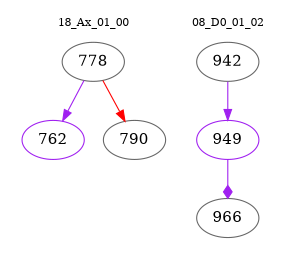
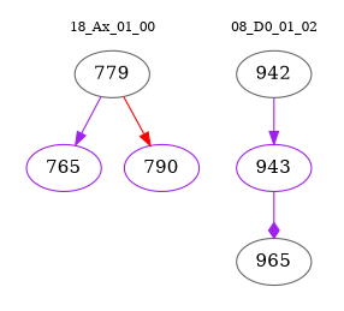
  digraph {
    node [color=gray40]
    edge [arrowhead=normal color=purple]
-   n1 [label=778]
-   n2 [color=purple label=762]
-   n3 [label=790]
-   n4 [color=purple label=949]
+   n1 [label=779]
+   n2 [color=purple label=765]
+   n3 [color=purple label=790]
+   n4 [color=purple label=943]
    n5 [label=942]
-   n6 [label=966]
+   n6 [label=965]
    subgraph cluster_1 {
      color=white
      fontsize=10
      label="18_Ax_01_00"
      n1
      n2
      n3
    }
    subgraph cluster_2 {
      color=white
      fontsize=10
      label="08_D0_01_02"
      n4
      n5
      n6
    }
    n1 -> n2
    n1 -> n3 [color=red]
    n4 -> n6 [arrowhead=diamond]
    n5 -> n4
  }
